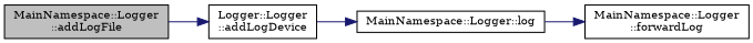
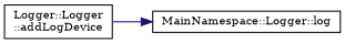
  digraph {
    fontname="DejaVu Serif"
    rankdir=LR
    node [color=black fillcolor=white fontname="DejaVu Serif" fontsize=10 shape=record style=filled]
    edge [color=midnightblue fontname="DejaVu Serif" fontsize=10 labelfontname=Helvetica labelfontsize=10 style=solid]
-   n1 [fillcolor=grey75 fontcolor=black height=0.2 label="MainNamespace::Logger\l::addLogFile" width=0.4]
    n2 [height=0.2 label="Logger::Logger\l::addLogDevice" width=0.4]
    n3 [height=0.2 label="MainNamespace::Logger::log" width=0.4]
-   n4 [height=0.2 label="MainNamespace::Logger\l::forwardLog" width=0.4]
-   n1 -> n2
    n2 -> n3
-   n3 -> n4
  }
